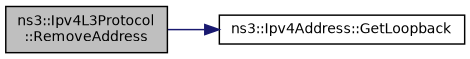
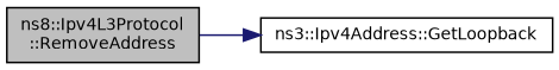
  digraph {
    rankdir=LR
    node [color=black fontname=Helvetica fontsize=10 shape=record style=filled]
-   n1 [fillcolor=grey75 fontcolor=black height=0.2 label="ns3::Ipv4L3Protocol\l::RemoveAddress" width=0.4]
+   n1 [fillcolor=grey75 fontcolor=black height=0.2 label="ns8::Ipv4L3Protocol\l::RemoveAddress" width=0.4]
    n2 [fillcolor=white height=0.2 label="ns3::Ipv4Address::GetLoopback" width=0.4]
    n1 -> n2 [color=midnightblue fontname=Helvetica fontsize=10 labelfontname=Helvetica labelfontsize=10 style=solid]
  }
